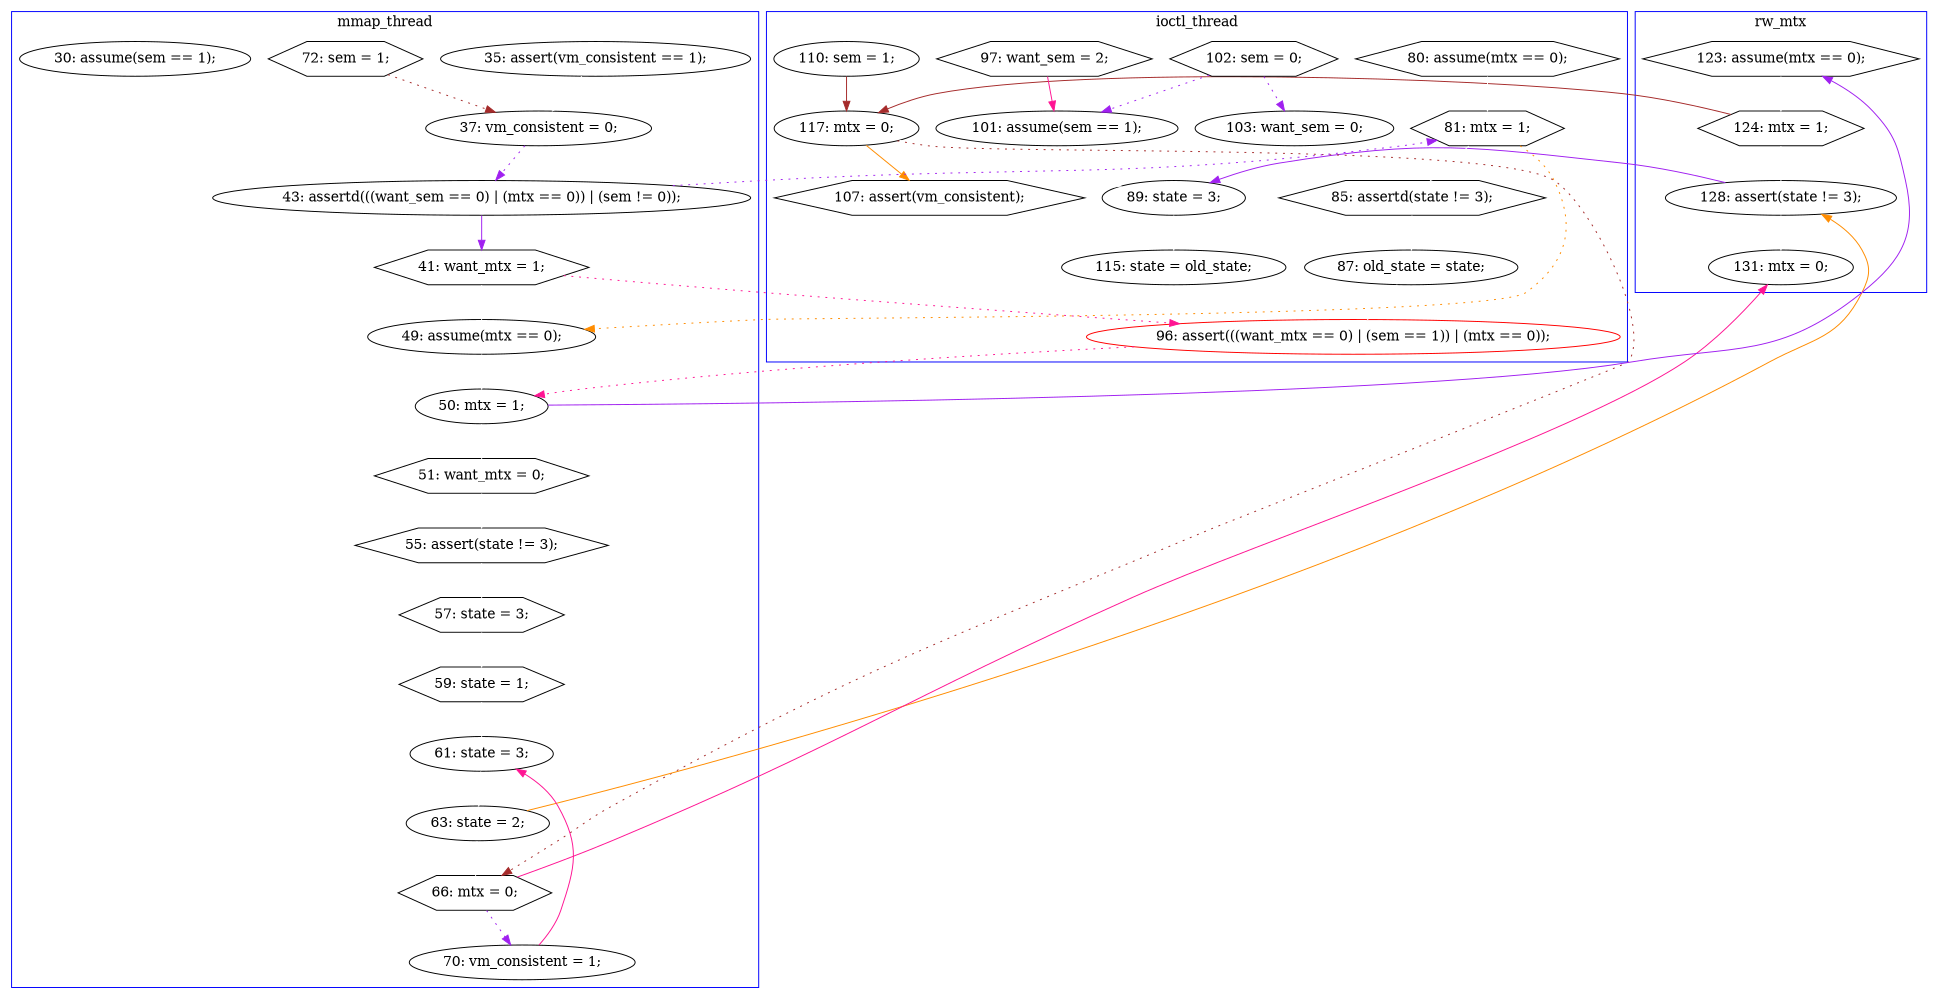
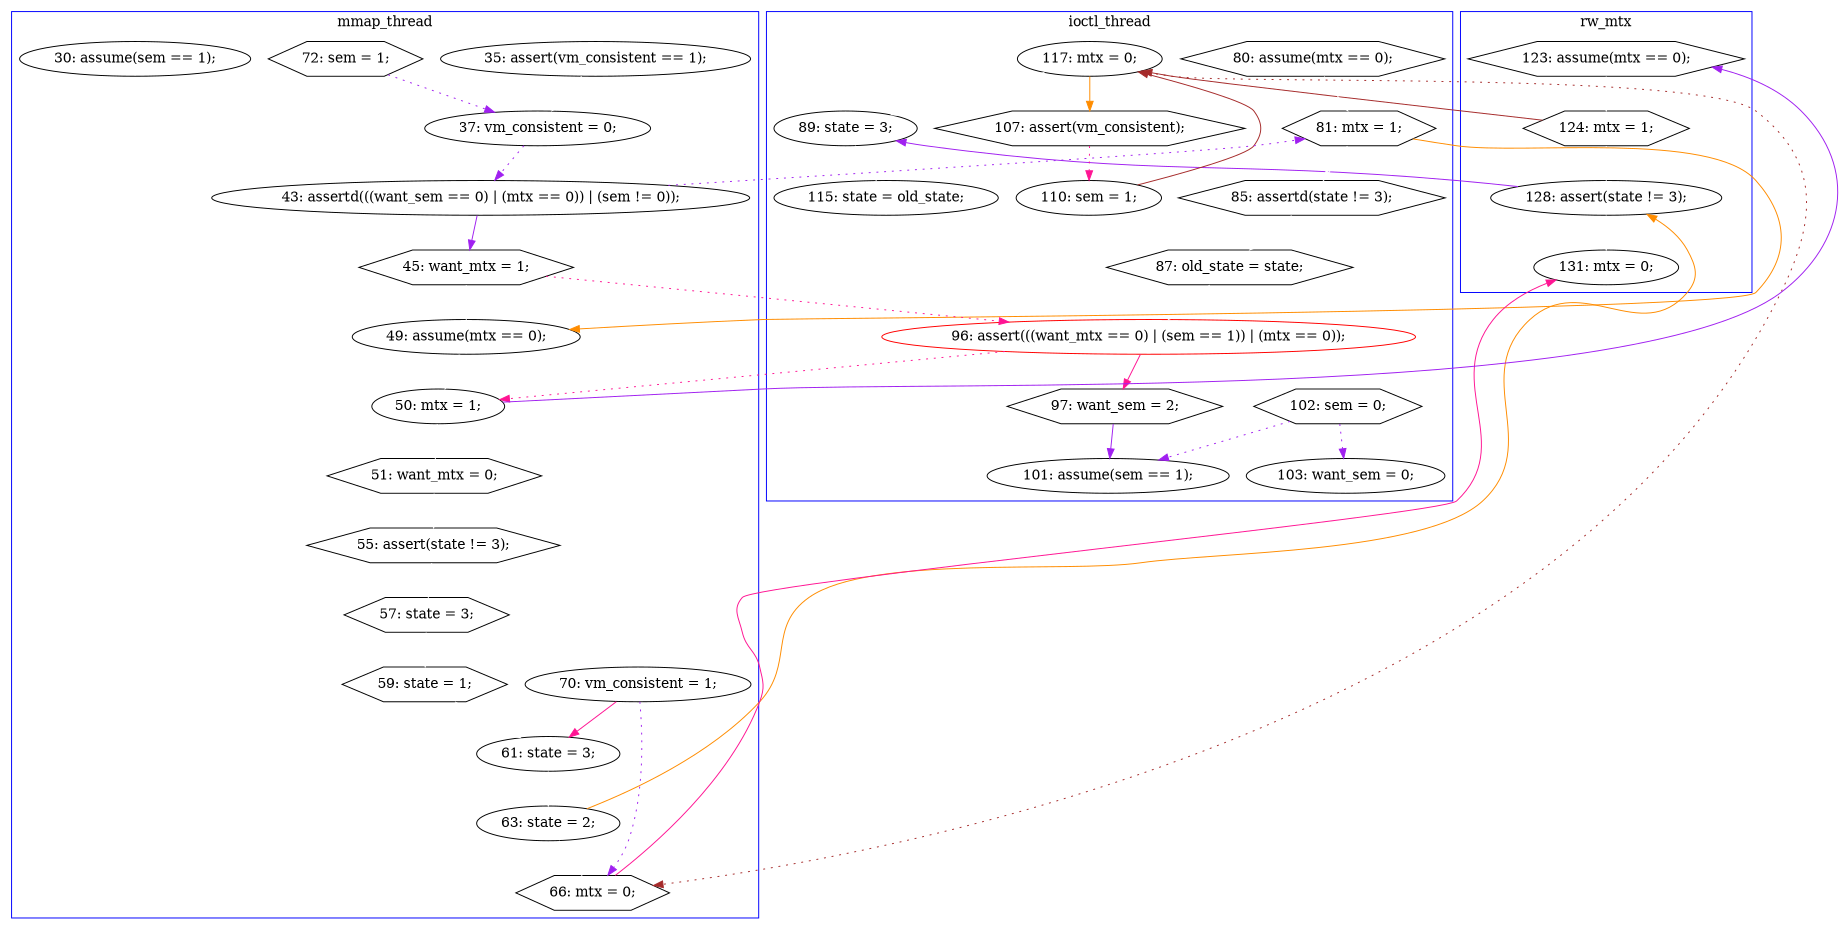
  digraph {
    node [shape=ellipse]
    edge [color=white style=solid]
    n1 [label="124: mtx = 1;" shape=hexagon]
    n2 [label="128: assert(state != 3);"]
    n3 [label="131: mtx = 0;"]
    n4 [label="123: assume(mtx == 0);" shape=hexagon]
    n5 [label="101: assume(sem == 1);"]
    n6 [label="102: sem = 0;" shape=hexagon]
    n7 [label="89: state = 3;"]
    n8 [label="115: state = old_state;"]
    n9 [label="85: assertd(state != 3);" shape=hexagon]
-   n10 [label="87: old_state = state;"]
+   n10 [label="87: old_state = state;" shape=hexagon]
    n11 [label="81: mtx = 1;" shape=hexagon]
    n12 [label="80: assume(mtx == 0);" shape=hexagon]
    n13 [color=red label="96: assert(((want_mtx == 0) | (sem == 1)) | (mtx == 0));"]
    n14 [label="103: want_sem = 0;"]
    n15 [label="107: assert(vm_consistent);" shape=hexagon]
    n16 [label="117: mtx = 0;"]
    n17 [label="110: sem = 1;"]
    n18 [label="97: want_sem = 2;" shape=hexagon]
    n19 [label="35: assert(vm_consistent == 1);"]
    n20 [label="63: state = 2;"]
    n21 [label="66: mtx = 0;" shape=hexagon]
-   n22 [label="41: want_mtx = 1;" shape=hexagon]
+   n22 [label="45: want_mtx = 1;" shape=hexagon]
    n23 [label="55: assert(state != 3);" shape=hexagon]
    n24 [label="57: state = 3;" shape=hexagon]
    n25 [label="43: assertd(((want_sem == 0) | (mtx == 0)) | (sem != 0));"]
    n26 [label="49: assume(mtx == 0);"]
    n27 [label="50: mtx = 1;"]
    n28 [label="59: state = 1;" shape=hexagon]
    n29 [label="61: state = 3;"]
    n30 [label="70: vm_consistent = 1;"]
    n31 [label="72: sem = 1;" shape=hexagon]
    n32 [label="37: vm_consistent = 0;"]
    n33 [label="51: want_mtx = 0;" shape=hexagon]
    n34 [label="30: assume(sem == 1);"]
    subgraph cluster_1 {
      color=blue
      label=rw_mtx
      n1
      n2
      n3
      n4
    }
    subgraph cluster_2 {
      color=blue
      label=ioctl_thread
      n5
      n6
      n7
      n8
      n9
      n10
      n11
      n12
      n13
      n14
      n15
      n16
      n17
      n18
    }
    subgraph cluster_3 {
      color=blue
      label=mmap_thread
      n19
      n20
      n21
      n22
      n23
      n24
      n25
      n26
      n27
      n28
      n29
      n30
      n31
      n32
      n33
      n34
    }
    n1 -> n2
    n1 -> n16 [color=brown constraint=false]
    n2 -> n3
    n2 -> n7 [color=purple constraint=false]
    n4 -> n1
    n6 -> n5 [color=purple style=dotted]
    n6 -> n14 [color=purple style=dotted]
    n7 -> n8
    n9 -> n10
    n10 -> n13
    n11 -> n9
-   n11 -> n26 [color=darkorange constraint=false style=dotted]
+   n11 -> n26 [color=darkorange constraint=false]
    n12 -> n11
+   n13 -> n18 [color=deeppink]
    n13 -> n27 [color=deeppink constraint=false style=dotted]
+   n15 -> n17 [color=deeppink style=dotted]
    n16 -> n7
    n16 -> n15 [color=darkorange]
    n16 -> n21 [color=brown constraint=false style=dotted]
    n17 -> n16 [color=brown]
-   n18 -> n5 [color=deeppink]
+   n18 -> n5 [color=purple]
    n19 -> n32
    n20 -> n2 [color=darkorange constraint=false]
    n20 -> n21
    n21 -> n3 [color=deeppink constraint=false]
-   n21 -> n30 [color=purple style=dotted]
+   n30 -> n21 [color=purple style=dotted]
    n22 -> n13 [color=deeppink constraint=false style=dotted]
    n22 -> n26
    n23 -> n24
    n24 -> n28
    n25 -> n11 [color=purple constraint=false style=dotted]
    n25 -> n22 [color=purple]
    n26 -> n27
    n27 -> n4 [color=purple constraint=false]
    n27 -> n33
    n28 -> n29
    n29 -> n20
    n30 -> n29 [color=deeppink]
-   n31 -> n32 [color=brown constraint=false style=dotted]
+   n31 -> n32 [color=purple constraint=false style=dotted]
    n32 -> n25 [color=purple style=dotted]
    n33 -> n23
  }
